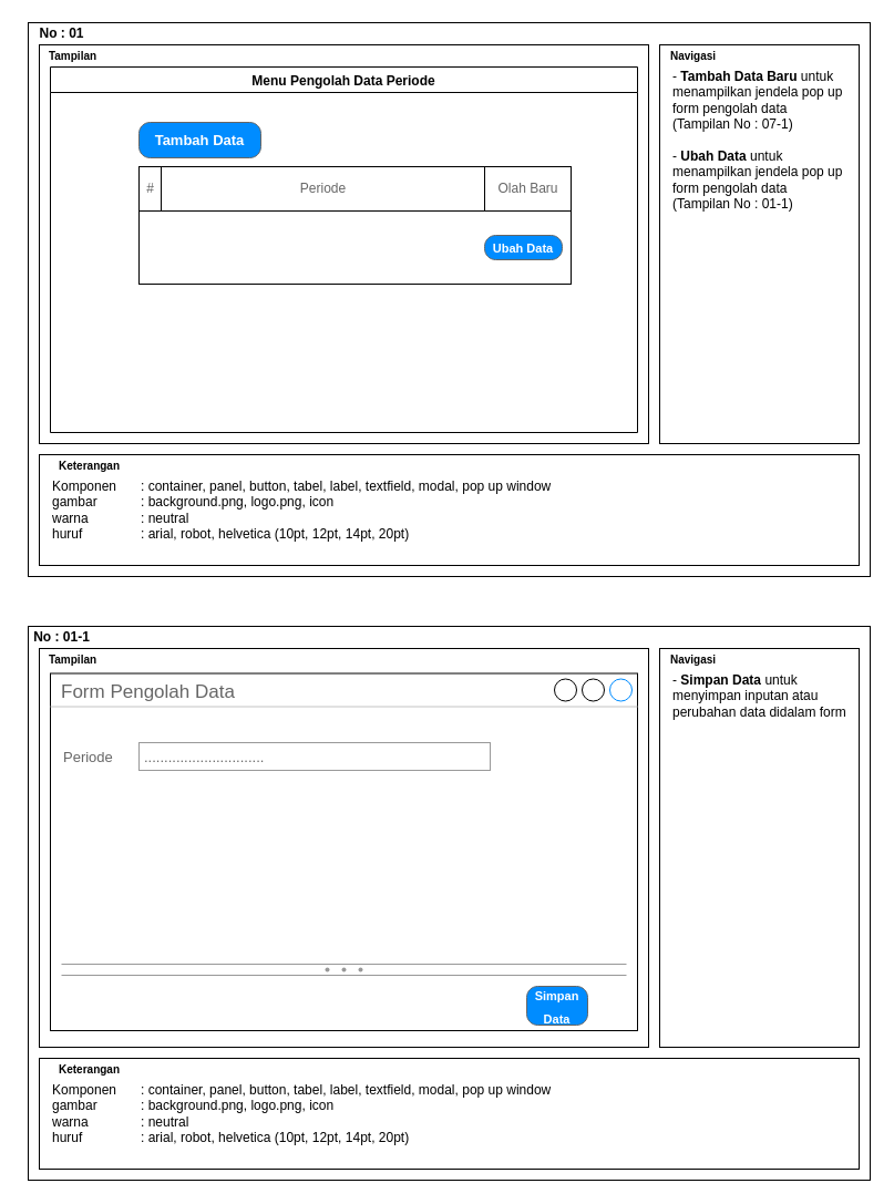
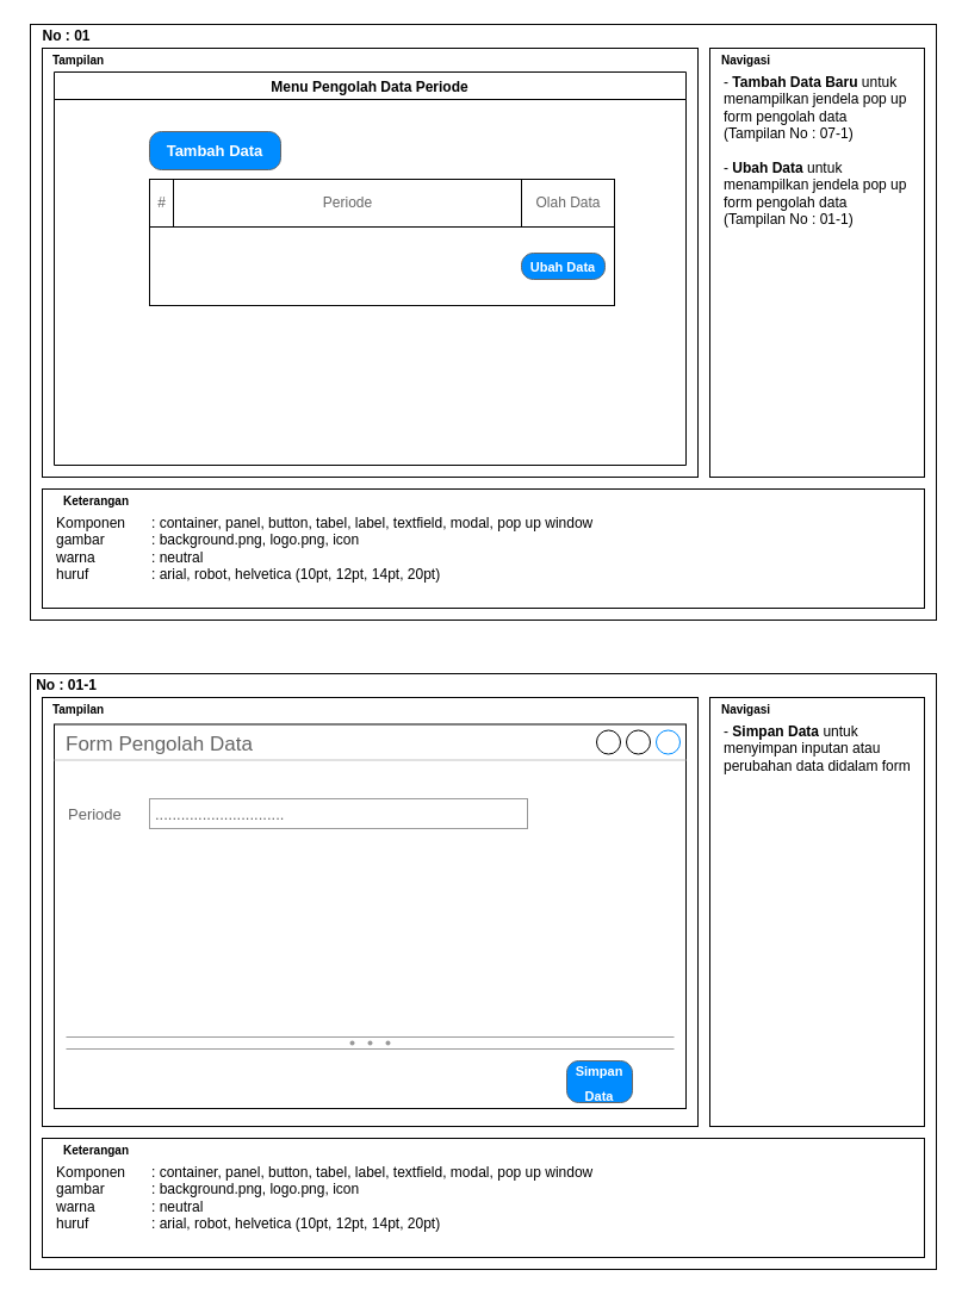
  <mxCell id="0" />
  <mxCell id="1" parent="0" />
  <mxCell id="2" value="" style="rounded=0;whiteSpace=wrap;html=1;" parent="1" vertex="1"><mxGeometry x="25" y="20" width="760" height="500" as="geometry" /></mxCell>
  <mxCell id="3" value="No : 01" style="text;html=1;resizable=0;autosize=1;align=center;verticalAlign=middle;points=[];fillColor=none;strokeColor=none;rounded=0;fontSize=12;fontStyle=1;spacing=0;" parent="1" vertex="1"><mxGeometry x="25" y="20" width="60" height="20" as="geometry" /></mxCell>
  <mxCell id="4" value="" style="rounded=0;whiteSpace=wrap;html=1;" parent="1" vertex="1"><mxGeometry x="35" y="40" width="550" height="360" as="geometry" /></mxCell>
  <mxCell id="5" value="" style="rounded=0;whiteSpace=wrap;html=1;" parent="1" vertex="1"><mxGeometry x="595" y="40" width="180" height="360" as="geometry" /></mxCell>
  <mxCell id="6" value="" style="rounded=0;whiteSpace=wrap;html=1;" parent="1" vertex="1"><mxGeometry x="35" y="410" width="740" height="100" as="geometry" /></mxCell>
  <mxCell id="7" value="Tampilan" style="text;html=1;resizable=0;autosize=1;align=center;verticalAlign=middle;points=[];fillColor=none;strokeColor=none;rounded=0;fontSize=10;fontStyle=1;spacing=0;" parent="1" vertex="1"><mxGeometry x="35" y="40" width="60" height="20" as="geometry" /></mxCell>
  <mxCell id="8" value="Navigasi" style="text;html=1;resizable=0;autosize=1;align=center;verticalAlign=middle;points=[];fillColor=none;strokeColor=none;rounded=0;fontSize=10;fontStyle=1;spacing=0;" parent="1" vertex="1"><mxGeometry x="595" y="40" width="60" height="20" as="geometry" /></mxCell>
  <mxCell id="9" value="Keterangan" style="text;html=1;resizable=0;autosize=1;align=center;verticalAlign=middle;points=[];fillColor=none;strokeColor=none;rounded=0;fontSize=10;fontStyle=1;spacing=0;" parent="1" vertex="1"><mxGeometry x="45" y="410" width="70" height="20" as="geometry" /></mxCell>
  <mxCell id="10" value="Menu Pengolah Data Periode" style="swimlane;" parent="1" vertex="1"><mxGeometry x="45" y="60" width="530" height="330" as="geometry" /></mxCell>
  <mxCell id="11" value="- &lt;b&gt;Tambah Data Baru&lt;/b&gt;&amp;nbsp;untuk menampilkan jendela pop up form pengolah data (Tampilan No : 07-1)&lt;br&gt;&lt;br&gt;- &lt;b&gt;Ubah Data&lt;/b&gt;&amp;nbsp;untuk menampilkan jendela pop up form pengolah data (Tampilan No : 01-1)" style="text;spacingTop=-5;whiteSpace=wrap;html=1;align=left;fontSize=12;fontFamily=Helvetica;fillColor=none;strokeColor=none;" parent="1" vertex="1"><mxGeometry x="605" y="60" width="160" height="340" as="geometry" /></mxCell>
  <mxCell id="12" value="#" style="strokeColor=inherit;fillColor=inherit;gradientColor=inherit;strokeWidth=1;shadow=0;dashed=0;align=center;html=1;shape=mxgraph.mockup.graphics.rrect;rSize=0;fontColor=#666666;" parent="1" vertex="1"><mxGeometry x="125" y="150" width="20" height="40" as="geometry" /></mxCell>
  <mxCell id="13" value="Periode" style="strokeColor=inherit;fillColor=inherit;gradientColor=inherit;strokeWidth=1;shadow=0;dashed=0;align=center;html=1;shape=mxgraph.mockup.graphics.rrect;rSize=0;fontColor=#666666;" parent="1" vertex="1"><mxGeometry x="145" y="150" width="292" height="40" as="geometry" /></mxCell>
- <mxCell id="14" value="Olah Baru" style="strokeColor=inherit;fillColor=inherit;gradientColor=inherit;strokeWidth=1;shadow=0;dashed=0;align=center;html=1;shape=mxgraph.mockup.graphics.rrect;rSize=0;fontColor=#666666;" parent="1" vertex="1"><mxGeometry x="437" y="150" width="78" height="40" as="geometry" /></mxCell>
+ <mxCell id="14" value="Olah Data" style="strokeColor=inherit;fillColor=inherit;gradientColor=inherit;strokeWidth=1;shadow=0;dashed=0;align=center;html=1;shape=mxgraph.mockup.graphics.rrect;rSize=0;fontColor=#666666;" parent="1" vertex="1"><mxGeometry x="437" y="150" width="78" height="40" as="geometry" /></mxCell>
  <mxCell id="15" value="" style="strokeColor=inherit;fillColor=inherit;gradientColor=inherit;strokeWidth=1;shadow=0;dashed=0;align=center;html=1;shape=mxgraph.mockup.graphics.rrect;rSize=0;fontColor=#666666;" parent="1" vertex="1"><mxGeometry x="125" y="190" width="390" height="66" as="geometry" /></mxCell>
  <mxCell id="16" value="&lt;font style=&quot;font-size: 11px;&quot;&gt;Ubah Data&lt;/font&gt;" style="strokeWidth=1;shadow=0;dashed=0;align=center;html=1;shape=mxgraph.mockup.buttons.button;strokeColor=#666666;fontColor=#ffffff;mainText=;buttonStyle=round;fontSize=17;fontStyle=1;fillColor=#008cff;whiteSpace=wrap;" parent="1" vertex="1"><mxGeometry x="437" y="212" width="70" height="22" as="geometry" /></mxCell>
  <mxCell id="17" value="&lt;font style=&quot;font-size: 13px;&quot;&gt;Tambah Data&lt;/font&gt;" style="strokeWidth=1;shadow=0;dashed=0;align=center;html=1;shape=mxgraph.mockup.buttons.button;strokeColor=#666666;fontColor=#ffffff;mainText=;buttonStyle=round;fontSize=17;fontStyle=1;fillColor=#008cff;whiteSpace=wrap;" parent="1" vertex="1"><mxGeometry x="125" y="110" width="110" height="32" as="geometry" /></mxCell>
  <mxCell id="18" value="Komponen&lt;span style=&quot;white-space: pre;&quot;&gt;&#09;&lt;/span&gt;: container, panel, button, tabel, label, textfield, modal, pop up window&lt;br&gt;gambar&lt;span style=&quot;white-space: pre;&quot;&gt;&#09;&lt;/span&gt;&lt;span style=&quot;white-space: pre;&quot;&gt;&#09;&lt;/span&gt;: background.png, logo.png, icon&lt;br&gt;warna&lt;span style=&quot;white-space: pre;&quot;&gt;&#09;&lt;/span&gt;&lt;span style=&quot;white-space: pre;&quot;&gt;&#09;&lt;/span&gt;: neutral&lt;br&gt;huruf&lt;span style=&quot;white-space: pre;&quot;&gt;&#09;&lt;/span&gt;&lt;span style=&quot;white-space: pre;&quot;&gt;&#09;&lt;/span&gt;: arial, robot, helvetica (10pt, 12pt, 14pt, 20pt)&lt;br&gt;" style="text;spacingTop=-5;whiteSpace=wrap;html=1;align=left;fontSize=12;fontFamily=Helvetica;fillColor=none;strokeColor=none;" parent="1" vertex="1"><mxGeometry x="45" y="430" width="720" height="70" as="geometry" /></mxCell>
  <mxCell id="19" value="" style="rounded=0;whiteSpace=wrap;html=1;" parent="1" vertex="1"><mxGeometry x="25" y="565" width="760" height="500" as="geometry" /></mxCell>
  <mxCell id="20" value="No : 01-1" style="text;html=1;resizable=0;autosize=1;align=center;verticalAlign=middle;points=[];fillColor=none;strokeColor=none;rounded=0;fontSize=12;fontStyle=1;spacing=0;" parent="1" vertex="1"><mxGeometry x="20" y="565" width="70" height="20" as="geometry" /></mxCell>
  <mxCell id="21" value="" style="rounded=0;whiteSpace=wrap;html=1;" parent="1" vertex="1"><mxGeometry x="35" y="585" width="550" height="360" as="geometry" /></mxCell>
  <mxCell id="22" value="" style="rounded=0;whiteSpace=wrap;html=1;" parent="1" vertex="1"><mxGeometry x="595" y="585" width="180" height="360" as="geometry" /></mxCell>
  <mxCell id="23" value="" style="rounded=0;whiteSpace=wrap;html=1;" parent="1" vertex="1"><mxGeometry x="35" y="955" width="740" height="100" as="geometry" /></mxCell>
  <mxCell id="24" value="Tampilan" style="text;html=1;resizable=0;autosize=1;align=center;verticalAlign=middle;points=[];fillColor=none;strokeColor=none;rounded=0;fontSize=10;fontStyle=1;spacing=0;" parent="1" vertex="1"><mxGeometry x="35" y="585" width="60" height="20" as="geometry" /></mxCell>
  <mxCell id="25" value="Navigasi" style="text;html=1;resizable=0;autosize=1;align=center;verticalAlign=middle;points=[];fillColor=none;strokeColor=none;rounded=0;fontSize=10;fontStyle=1;spacing=0;" parent="1" vertex="1"><mxGeometry x="595" y="585" width="60" height="20" as="geometry" /></mxCell>
  <mxCell id="26" value="Keterangan" style="text;html=1;resizable=0;autosize=1;align=center;verticalAlign=middle;points=[];fillColor=none;strokeColor=none;rounded=0;fontSize=10;fontStyle=1;spacing=0;" parent="1" vertex="1"><mxGeometry x="45" y="955" width="70" height="20" as="geometry" /></mxCell>
  <mxCell id="27" value="- &lt;b&gt;Simpan Data &lt;/b&gt;untuk menyimpan inputan atau perubahan data didalam form" style="text;spacingTop=-5;whiteSpace=wrap;html=1;align=left;fontSize=12;fontFamily=Helvetica;fillColor=none;strokeColor=none;" parent="1" vertex="1"><mxGeometry x="605" y="605" width="160" height="340" as="geometry" /></mxCell>
  <mxCell id="28" value="Komponen&lt;span style=&quot;white-space: pre;&quot;&gt;&#09;&lt;/span&gt;: container, panel, button, tabel, label, textfield, modal, pop up window&lt;br&gt;gambar&lt;span style=&quot;white-space: pre;&quot;&gt;&#09;&lt;/span&gt;&lt;span style=&quot;white-space: pre;&quot;&gt;&#09;&lt;/span&gt;: background.png, logo.png, icon&lt;br&gt;warna&lt;span style=&quot;white-space: pre;&quot;&gt;&#09;&lt;/span&gt;&lt;span style=&quot;white-space: pre;&quot;&gt;&#09;&lt;/span&gt;: neutral&lt;br&gt;huruf&lt;span style=&quot;white-space: pre;&quot;&gt;&#09;&lt;/span&gt;&lt;span style=&quot;white-space: pre;&quot;&gt;&#09;&lt;/span&gt;: arial, robot, helvetica (10pt, 12pt, 14pt, 20pt)&lt;br&gt;" style="text;spacingTop=-5;whiteSpace=wrap;html=1;align=left;fontSize=12;fontFamily=Helvetica;fillColor=none;strokeColor=none;" parent="1" vertex="1"><mxGeometry x="45" y="975" width="720" height="70" as="geometry" /></mxCell>
  <mxCell id="29" value="Form Pengolah Data" style="strokeWidth=1;shadow=0;dashed=0;align=center;html=1;shape=mxgraph.mockup.containers.window;align=left;verticalAlign=top;spacingLeft=8;strokeColor2=#008cff;strokeColor3=#c4c4c4;fontColor=#666666;mainText=;fontSize=17;labelBackgroundColor=none;" parent="1" vertex="1"><mxGeometry x="45" y="607.5" width="530" height="322.5" as="geometry" /></mxCell>
  <mxCell id="30" value="Periode" style="strokeWidth=1;shadow=0;dashed=0;align=left;html=1;shape=mxgraph.mockup.forms.anchor;spacingRight=2;fontColor=#666666;fontSize=13;" parent="1" vertex="1"><mxGeometry x="55" y="670" width="50" height="25" as="geometry" /></mxCell>
  <mxCell id="31" value=".............................." style="strokeWidth=1;shadow=0;dashed=0;align=center;html=1;shape=mxgraph.mockup.forms.rrect;fillColor=#ffffff;rSize=0;fontColor=#666666;align=left;spacingLeft=3;strokeColor=#999999;fontSize=13;" parent="1" vertex="1"><mxGeometry x="125" y="670" width="317" height="25" as="geometry" /></mxCell>
  <mxCell id="32" value="&lt;font style=&quot;font-size: 11px;&quot;&gt;Simpan Data&lt;/font&gt;" style="strokeWidth=1;shadow=0;dashed=0;align=center;html=1;shape=mxgraph.mockup.buttons.button;strokeColor=#666666;fontColor=#ffffff;mainText=;buttonStyle=round;fontSize=17;fontStyle=1;fillColor=#008cff;whiteSpace=wrap;" parent="1" vertex="1"><mxGeometry x="475" y="890" width="55" height="35" as="geometry" /></mxCell>
  <mxCell id="33" value="" style="verticalLabelPosition=bottom;shadow=0;dashed=0;align=center;html=1;verticalAlign=top;strokeWidth=1;shape=mxgraph.mockup.forms.splitter;strokeColor=#999999;fontSize=13;" parent="1" vertex="1"><mxGeometry x="55" y="870" width="510" height="10" as="geometry" /></mxCell>
